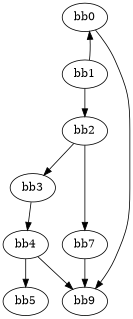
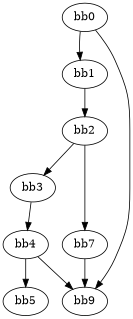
  digraph {
    n1 [label="bb0\l"]
    n2 [label="bb1\l"]
    n3 [label="bb9\l"]
    n4 [label="bb2\l"]
    n5 [label="bb3\l"]
    n6 [label="bb7\l"]
    n7 [label="bb4\l"]
    n8 [label="bb5\l"]
-   n2 -> n1
+   n1 -> n2
    n1 -> n3
    n2 -> n4
    n4 -> n5
    n4 -> n6
    n5 -> n7
    n6 -> n3
    n7 -> n3
    n7 -> n8
  }
